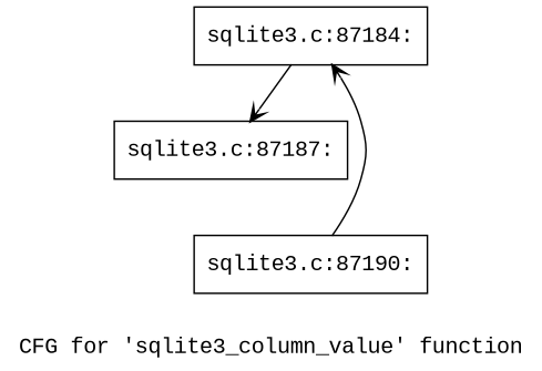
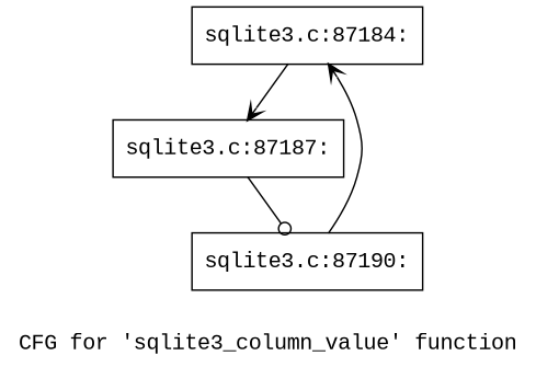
  digraph {
    fontname="Liberation Mono"
    label="CFG for 'sqlite3_column_value' function"
    node [fontname="Liberation Mono" shape=record]
    edge [arrowhead=vee fontname="Liberation Mono"]
    n1 [label="{sqlite3.c:87184:}"]
    n2 [label="{sqlite3.c:87187:}"]
    n3 [label="{sqlite3.c:87190:}"]
    n1 -> n2
+   n2 -> n3 [arrowhead=odot]
    n3 -> n1
  }
